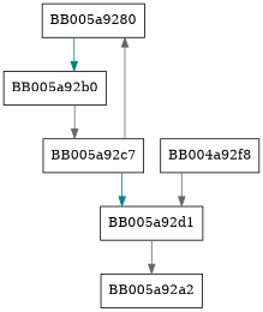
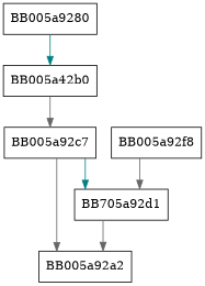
  digraph {
    splines=ortho
    node [shape=box]
    edge [color=gray40]
    BB005a9280
-   BB005a92b0
+   BB005a92b0 [label=BB005a42b0]
    BB005a92c7
    BB005a92a2
-   BB005a92d1
-   BB005a92f8 [label=BB004a92f8]
+   BB005a92d1 [label=BB705a92d1]
+   BB005a92f8
    BB005a9280 -> BB005a92b0 [color=teal]
    BB005a92b0 -> BB005a92c7
-   BB005a92c7 -> BB005a9280
+   BB005a92c7 -> BB005a92a2
    BB005a92c7 -> BB005a92d1 [color=teal]
    BB005a92d1 -> BB005a92a2
    BB005a92f8 -> BB005a92d1
  }
